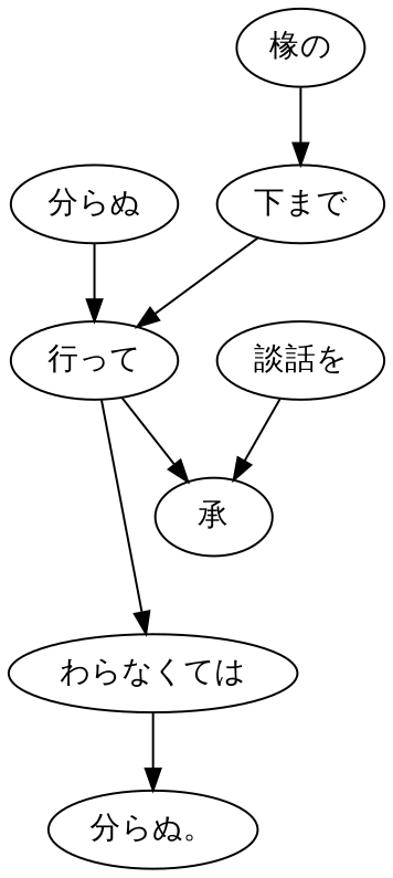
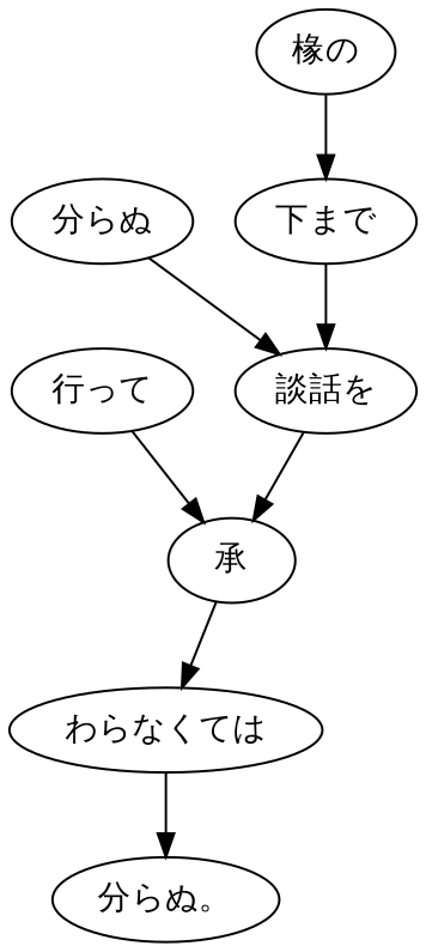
  digraph {
    fontname="PT Serif"
    node [fontname="PT Serif"]
    edge [fontname="PT Serif"]
    n1 [label="分らぬ"]
    n2 [label="行って"]
    n3 [label="承"]
    n4 [label="椽の"]
    n5 [label="下まで"]
    n6 [label="わらなくては"]
    n7 [label="談話を"]
    n8 [label="分らぬ。"]
-   n1 -> n2
+   n1 -> n7
    n2 -> n3
-   n2 -> n6
+   n3 -> n6
    n4 -> n5
-   n5 -> n2
+   n5 -> n7
    n6 -> n8
    n7 -> n3
  }
